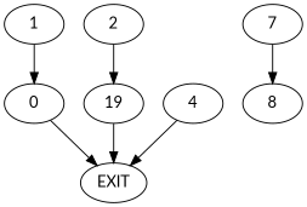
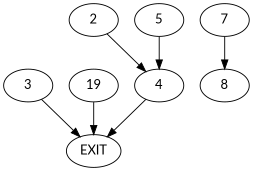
  digraph {
    fontname=Lato
    node [fontname=Lato]
    edge [fontname=Lato]
-   1
-   3 [label=0]
+   3
    n3 [label=19]
    n4 [label=EXIT]
    2
    4
+   5
    7
    8
-   1 -> 3
    3 -> n4
    n3 -> n4
-   2 -> n3
+   2 -> 4
    4 -> n4
+   5 -> 4
    7 -> 8
  }
